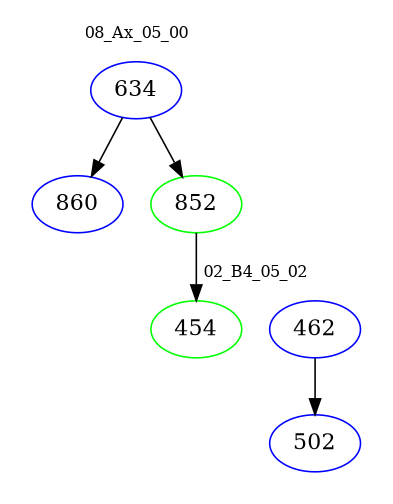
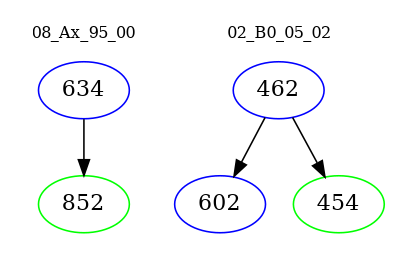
  digraph {
    node [color=blue]
    edge [color=black]
    n1 [label=634]
-   n2 [label=860]
    n3 [color=green label=852]
    n4 [label=462]
-   n5 [label=502]
+   n5 [label=602]
    n6 [color=green label=454]
    subgraph cluster_1 {
      color=white
      fontsize=10
-     label="08_Ax_05_00"
+     label="08_Ax_95_00"
      n1
-     n2
      n3
    }
    subgraph cluster_2 {
      color=white
      fontsize=10
-     label="02_B4_05_02"
+     label="02_B0_05_02"
      n4
      n5
      n6
    }
-   n1 -> n2
    n1 -> n3
    n4 -> n5
-   n3 -> n6
+   n4 -> n6
  }
